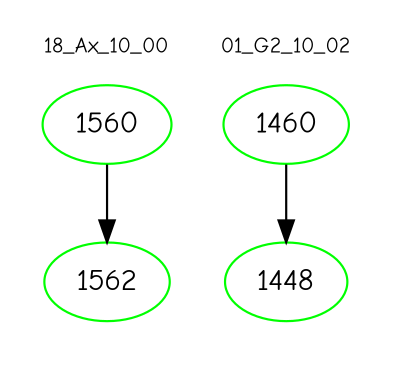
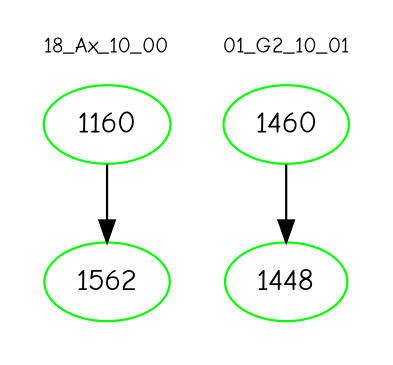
  digraph {
    fontname="Comic Neue"
    node [color=green fontname="Comic Neue"]
    edge [color=black fontname="Comic Neue"]
-   n1 [label=1560]
+   n1 [label=1160]
    n2 [label=1562]
    n3 [label=1460]
    n4 [label=1448]
    subgraph cluster_1 {
      color=white
      fontsize=10
      label="18_Ax_10_00"
      n1
      n2
    }
    subgraph cluster_2 {
      color=white
      fontsize=10
-     label="01_G2_10_02"
+     label="01_G2_10_01"
      n3
      n4
    }
    n1 -> n2
    n3 -> n4
  }
